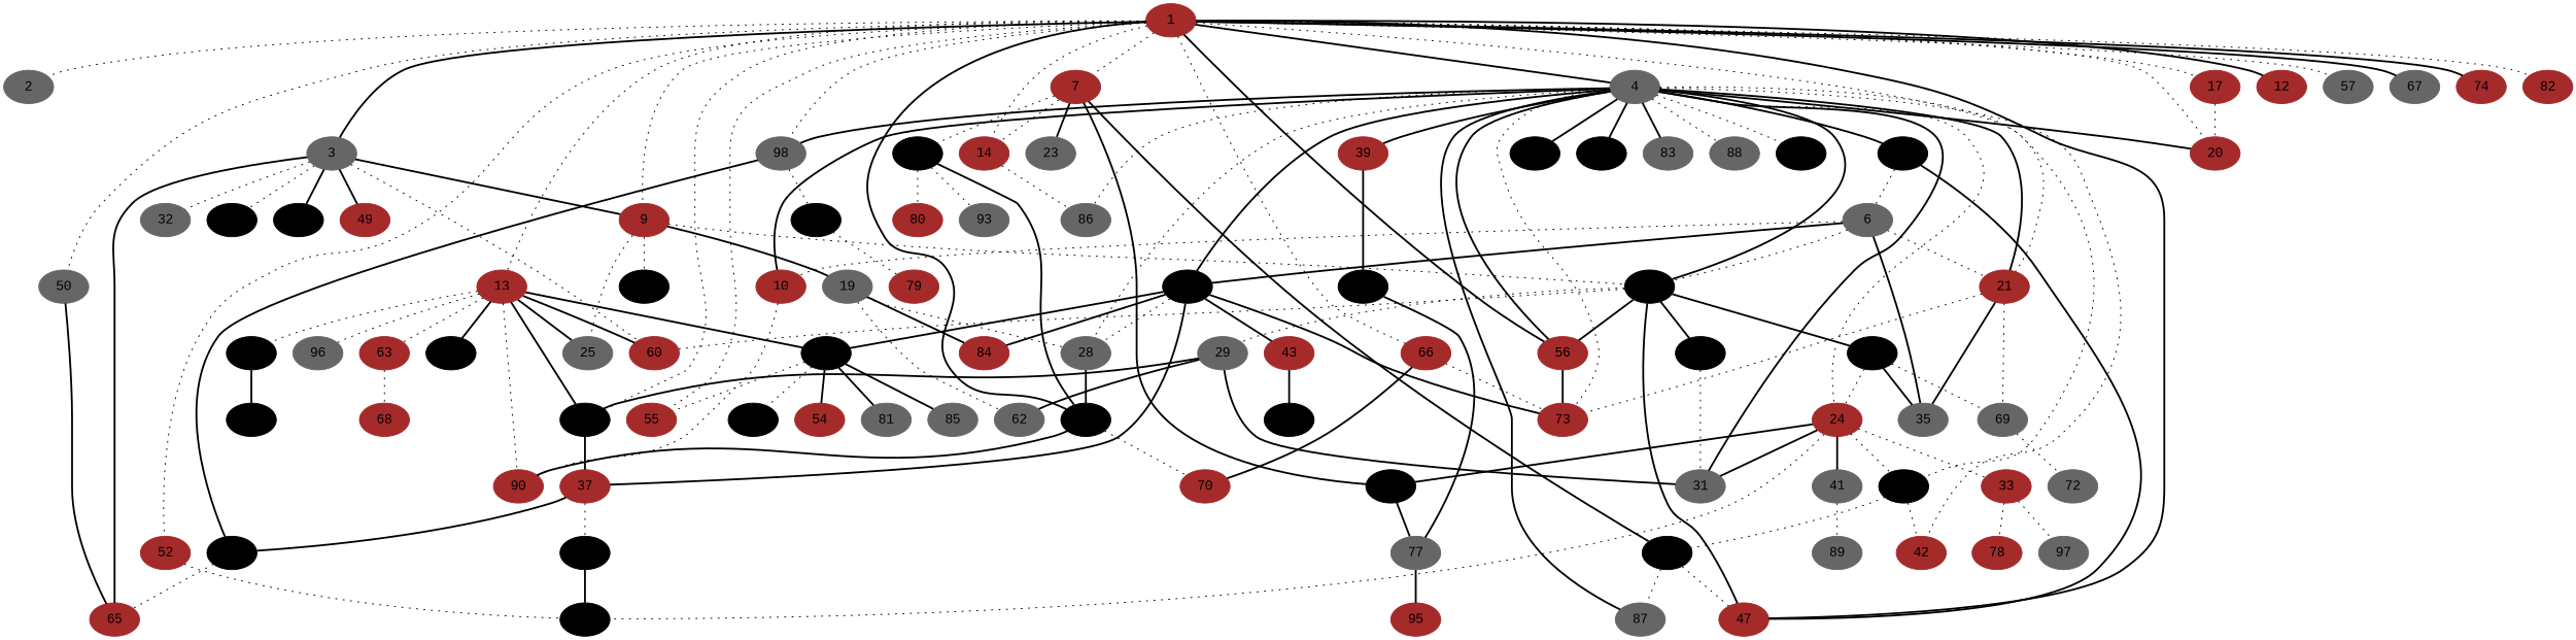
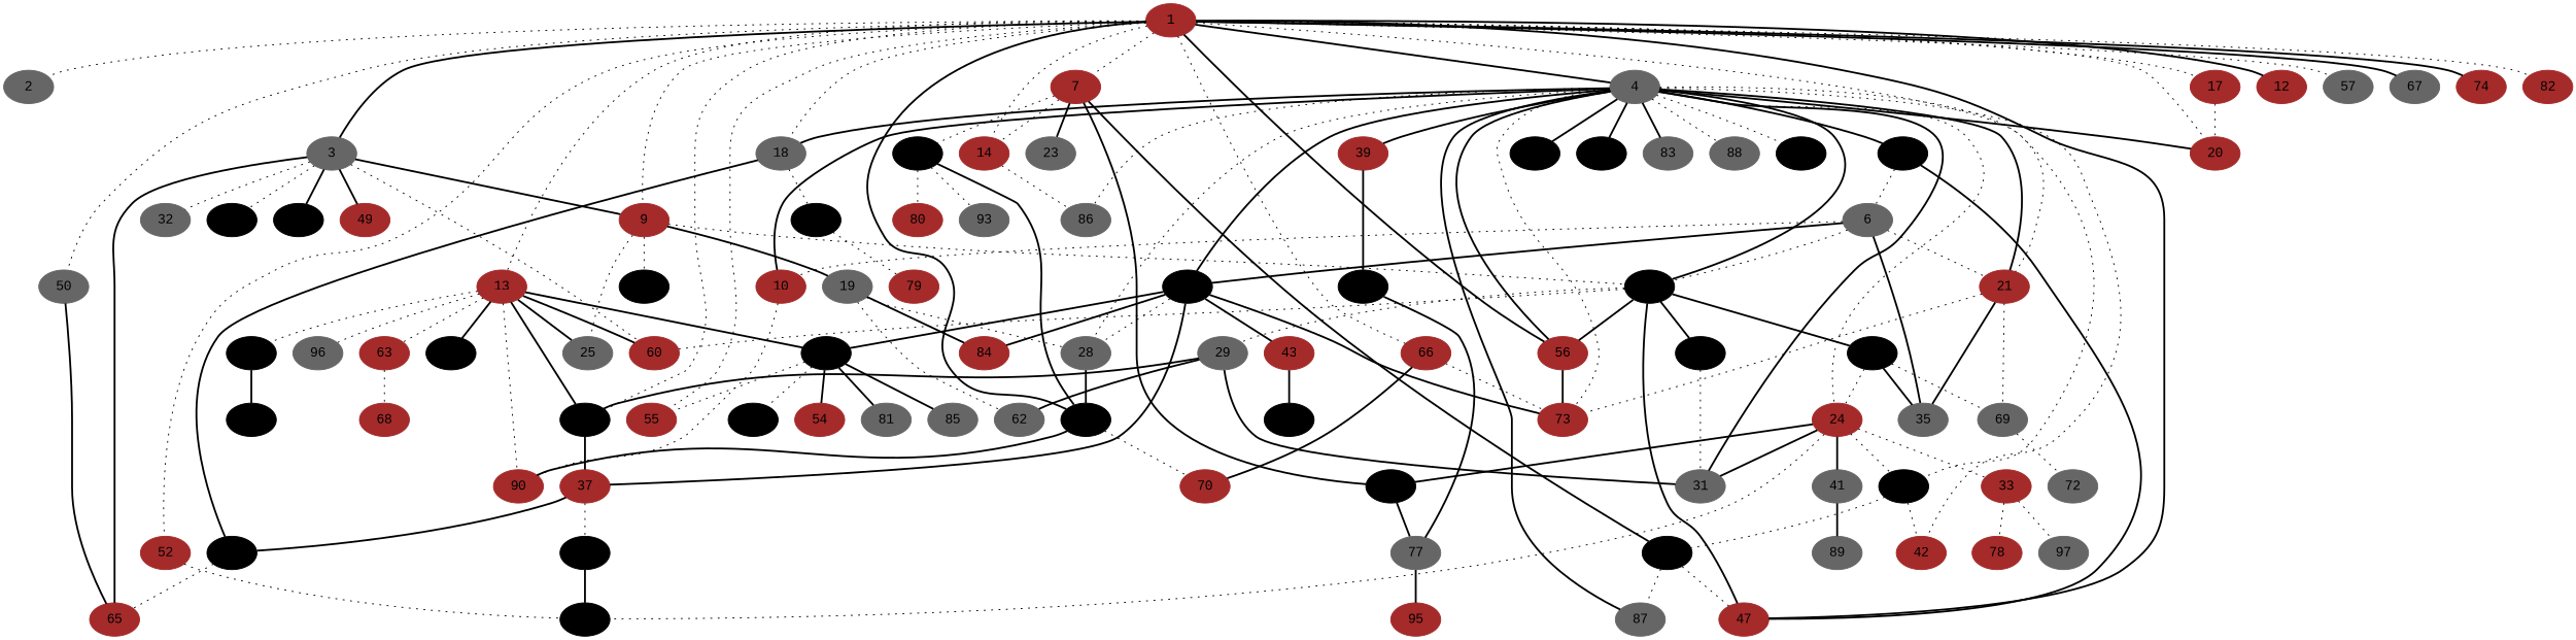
  graph {
    fontname="Liberation Mono"
    node [color=brown fontname="Liberation Mono" style=filled]
    edge [fontname="Liberation Mono" style=bold weight=1.0]
    2 [color=gray40]
    1
    3 [color=gray40]
    4 [color=gray40]
    7
    9
    12
    13
    14
    17
-   18 [color=gray40 label=98]
+   18 [color=gray40]
    20
    21
    34 [color=black]
    38 [color=black]
    47
    50 [color=gray40]
    52
    55
    56
    57 [color=gray40]
    66
    67 [color=gray40]
    74
    82
    32 [color=gray40]
    40 [color=black]
    46 [color=black]
    49
    60
    65
    5 [color=black]
    8 [color=black]
    10
    11 [color=black]
    22 [color=black]
    24
    26 [color=black]
    28 [color=gray40]
    31 [color=gray40]
    39
    42
    71 [color=black]
    73
    83 [color=gray40]
    86 [color=gray40]
    87 [color=gray40]
    88 [color=gray40]
    91 [color=black]
    23 [color=gray40]
    30 [color=black]
    45 [color=black]
    53 [color=black]
    19 [color=gray40]
    25 [color=gray40]
    94 [color=black]
    48 [color=black]
    90
    16 [color=black]
    58 [color=black]
    63
    96 [color=gray40]
    36 [color=black]
    44 [color=black]
    35 [color=gray40]
    69 [color=gray40]
    37
    70
    61 [color=black]
    6 [color=gray40]
    43
    84
    15 [color=black]
    27 [color=black]
    29 [color=gray40]
    33
    41 [color=gray40]
    75 [color=black]
    62 [color=gray40]
    80
    93 [color=gray40]
    77 [color=gray40]
    59 [color=black]
    76 [color=black]
    51 [color=black]
    54
    81 [color=gray40]
    85 [color=gray40]
    64 [color=black]
    68
    72 [color=gray40]
    79
    78
    97 [color=gray40]
    89 [color=gray40]
    95
    1 -- 2 [style=dotted]
    1 -- 3
    1 -- 4
    1 -- 7 [style=dotted]
    1 -- 9 [style=dotted]
    1 -- 12
    1 -- 13 [style=dotted]
    1 -- 14 [style=dotted]
    1 -- 17 [style=dotted]
    1 -- 18 [style=dotted]
    1 -- 20 [style=dotted]
    1 -- 21 [style=dotted]
    1 -- 34 [style=dotted]
    1 -- 38
    1 -- 47
    1 -- 50 [style=dotted]
    1 -- 52 [style=dotted]
    1 -- 55 [style=dotted]
    1 -- 56
    1 -- 57 [style=dotted]
    1 -- 66 [style=dotted]
    1 -- 67
    1 -- 74
    1 -- 82 [style=dotted]
    3 -- 9
    3 -- 32 [style=dotted]
    3 -- 40 [style=dotted]
    3 -- 46
    3 -- 49
    3 -- 60 [style=dotted]
    3 -- 65
    4 -- 18
    4 -- 20
    4 -- 21
    4 -- 56
    4 -- 5
    4 -- 8
    4 -- 10
    4 -- 11 [weight=2.0]
    4 -- 22
    4 -- 24 [style=dotted]
    4 -- 26 [style=dotted]
    4 -- 28 [style=dotted]
    4 -- 31
    4 -- 39
    4 -- 42 [style=dotted]
    4 -- 71
    4 -- 73 [style=dotted]
    4 -- 83
    4 -- 86 [style=dotted]
    4 -- 87
    4 -- 88 [style=dotted]
    4 -- 91 [style=dotted]
    7 -- 14 [style=dotted]
    7 -- 23
    7 -- 30 [style=dotted]
    7 -- 45
    7 -- 53
    9 -- 11 [style=dotted weight=2.0]
    9 -- 19
    9 -- 25 [style=dotted]
    9 -- 94 [style=dotted]
    13 -- 34
    13 -- 60
    13 -- 25
    13 -- 48
    13 -- 90 [style=dotted]
    13 -- 16
    13 -- 58 [style=dotted]
    13 -- 63 [style=dotted]
    13 -- 96 [style=dotted]
    14 -- 86 [style=dotted]
    17 -- 20 [style=dotted]
    18 -- 36 [style=dotted]
    18 -- 44
    21 -- 73 [style=dotted]
    21 -- 35
    21 -- 69 [style=dotted]
    34 -- 37 [weight=2.0]
    38 -- 90
    38 -- 70 [style=dotted]
    50 -- 65
    52 -- 61 [style=dotted]
    56 -- 73
    66 -- 73 [style=dotted]
    66 -- 70
    5 -- 47
    5 -- 6 [style=dotted]
    8 -- 28 [style=dotted]
    8 -- 73
    8 -- 48
    8 -- 37
    8 -- 43
    8 -- 84
    10 -- 90 [style=dotted]
    11 -- 47
    11 -- 56
    11 -- 60 [style=dotted]
    11 -- 15
    11 -- 27
    11 -- 29 [style=dotted]
    24 -- 26 [style=dotted]
    24 -- 31
    24 -- 53
    24 -- 61 [style=dotted]
    24 -- 33 [style=dotted]
    24 -- 41
    26 -- 42 [style=dotted]
    26 -- 45 [style=dotted]
    28 -- 38
    39 -- 75
    30 -- 38
    30 -- 80 [style=dotted]
    30 -- 93 [style=dotted]
    45 -- 47 [style=dotted]
    45 -- 87 [style=dotted]
    53 -- 77
    19 -- 28 [style=dotted]
    19 -- 84
    19 -- 62 [style=dotted]
    48 -- 55 [style=dotted]
    48 -- 51 [style=dotted]
    48 -- 54
    48 -- 81
    48 -- 85
    58 -- 64
    63 -- 68 [style=dotted]
    36 -- 79 [style=dotted]
    44 -- 65 [style=dotted]
    69 -- 72 [style=dotted]
    37 -- 44
    37 -- 59 [style=dotted]
    6 -- 21 [style=dotted]
    6 -- 8
    6 -- 10 [style=dotted]
    6 -- 11 [style=dotted]
    6 -- 35 [weight=2.0]
    43 -- 76
    15 -- 24 [style=dotted]
    15 -- 35
    15 -- 69 [style=dotted]
    27 -- 31 [style=dotted]
    29 -- 34
    29 -- 31
    29 -- 62
    33 -- 78 [style=dotted]
    33 -- 97 [style=dotted]
-   41 -- 89 [style=dotted]
+   41 -- 89
    75 -- 77
    77 -- 95
    59 -- 61
  }
